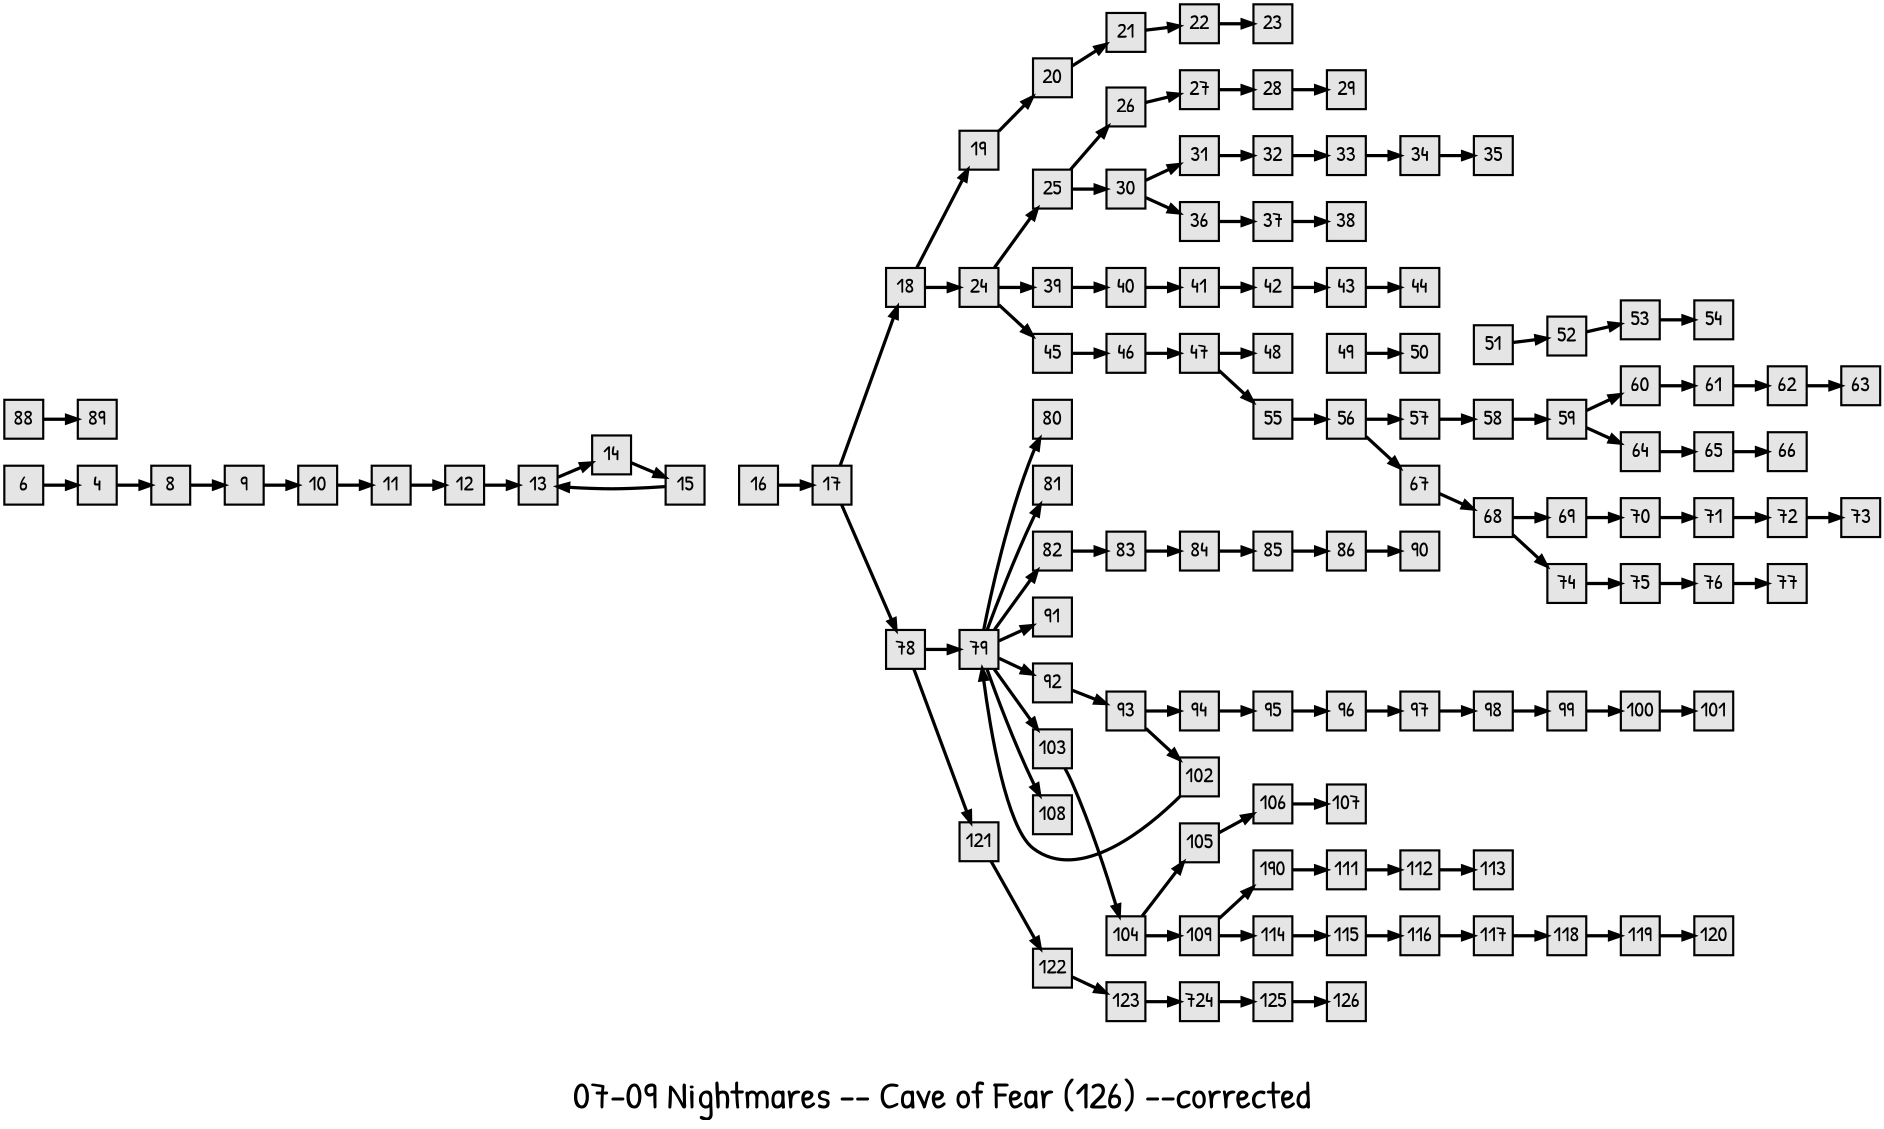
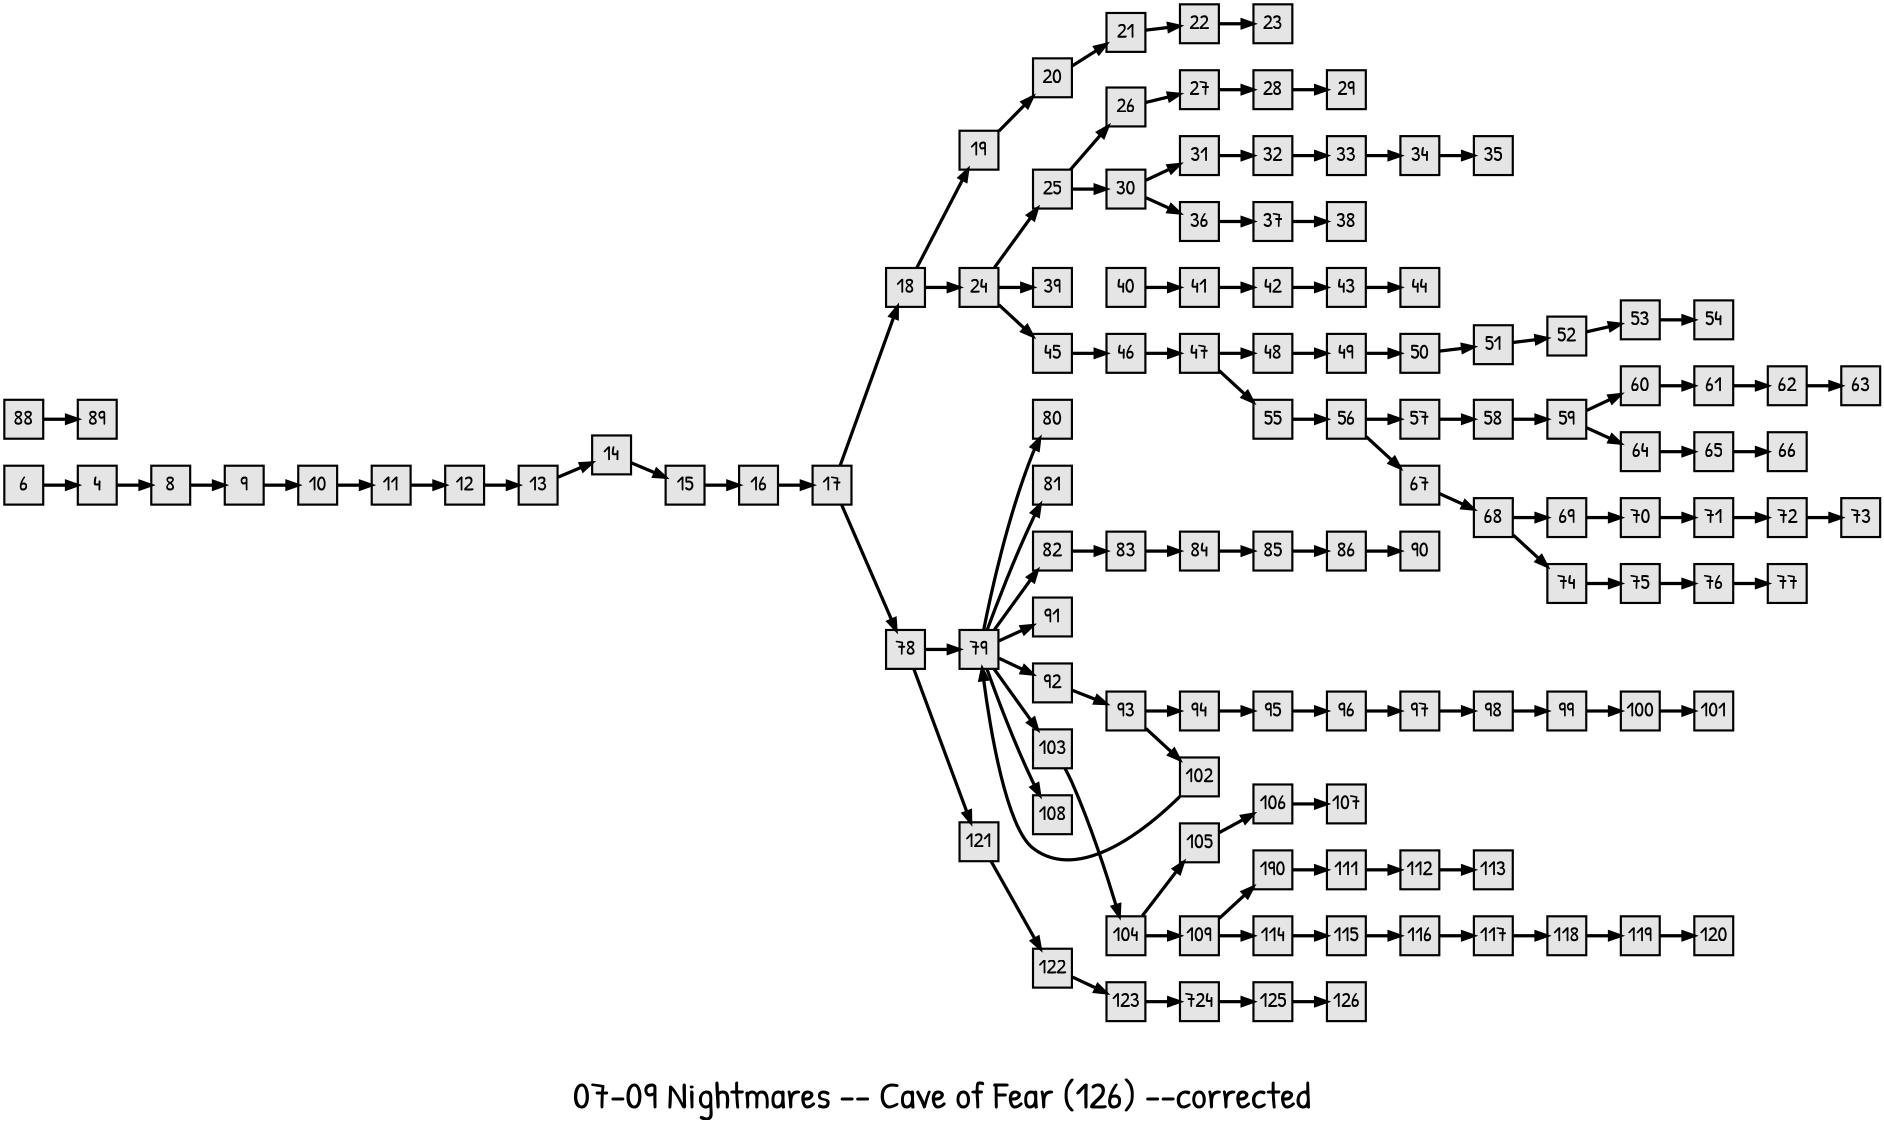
  digraph {
    fontname="Patrick Hand"
    fontsize=36
    label="07-09 Nightmares -- Cave of Fear (126) --corrected"
    nodesep=0.35
    ordering=out
    rankdir=LR
    ranksep=0.45
    node [fillcolor=grey90 fixedsize=true fontname="Patrick Hand" fontsize=20 labelfloat=true margin="0,0" penwidth=2 regular=true shape=rect style=filled]
    edge [fontname="Patrick Hand" fontsize=12 labelfloat=true penwidth=3]
    n1 [label=4]
    6
    8
    9
    10
    11
    12
    13
    14
    15
    16
    17
    18
    78
    19
    24
    79
    121
    20
    25
    39
    45
    80
    81
    82
    91
    92
    103
    108
    122
    21
    26
    30
    40
    46
    22
    23
    27
    31
    36
    41
    47
    28
    32
    37
    29
    33
    38
    34
    35
    42
    43
    44
    48
    55
    49
    56
    50
    57
    67
    51
    52
    53
    54
    58
    68
    59
    69
    74
    60
    64
    61
    65
    62
    66
    63
    70
    75
    71
    76
    72
    73
    77
    83
    93
    104
    123
    84
    94
    102
    105
    109
    85
    86
    90
    88
    89
    95
    96
    97
    98
    99
    100
    101
    106
    n106 [label=190]
    114
    107
    111
    115
    112
    116
    113
    117
    118
    119
    120
    n118 [label=724]
    125
    126
    n1 -> 8
    6 -> n1
    8 -> 9
    9 -> 10
    10 -> 11
    11 -> 12
    12 -> 13
    13 -> 14
    14 -> 15
-   15 -> 13
+   15 -> 16
    16 -> 17
    17 -> 18
    17 -> 78
    18 -> 19
    18 -> 24
    78 -> 79
    78 -> 121
    19 -> 20
    24 -> 25
    24 -> 39
    24 -> 45
    79 -> 80
    79 -> 81
    79 -> 82
    79 -> 91
    79 -> 92
    79 -> 103
    79 -> 108
    121 -> 122
    20 -> 21
    25 -> 26
    25 -> 30
-   39 -> 40
    45 -> 46
    82 -> 83
    92 -> 93
    103 -> 104
    122 -> 123
    21 -> 22
    26 -> 27
    30 -> 31
    30 -> 36
    40 -> 41
    46 -> 47
    22 -> 23
    27 -> 28
    31 -> 32
    36 -> 37
    41 -> 42
    47 -> 48
    47 -> 55
    28 -> 29
    32 -> 33
    37 -> 38
    33 -> 34
    34 -> 35
    42 -> 43
    43 -> 44
+   48 -> 49
    55 -> 56
    49 -> 50
    56 -> 57
    56 -> 67
+   50 -> 51
    57 -> 58
    67 -> 68
    51 -> 52
    52 -> 53
    53 -> 54
    58 -> 59
    68 -> 69
    68 -> 74
    59 -> 60
    59 -> 64
    69 -> 70
    74 -> 75
    60 -> 61
    64 -> 65
    61 -> 62
    65 -> 66
    62 -> 63
    70 -> 71
    75 -> 76
    71 -> 72
    76 -> 77
    72 -> 73
    83 -> 84
    93 -> 94
    93 -> 102
    104 -> 105
    104 -> 109
    123 -> n118
    84 -> 85
    94 -> 95
    102 -> 79
    105 -> 106
    109 -> n106
    109 -> 114
    85 -> 86
    86 -> 90
    88 -> 89
    95 -> 96
    96 -> 97
    97 -> 98
    98 -> 99
    99 -> 100
    100 -> 101
    106 -> 107
    n106 -> 111
    114 -> 115
    111 -> 112
    115 -> 116
    112 -> 113
    116 -> 117
    117 -> 118
    118 -> 119
    119 -> 120
    n118 -> 125
    125 -> 126
  }
